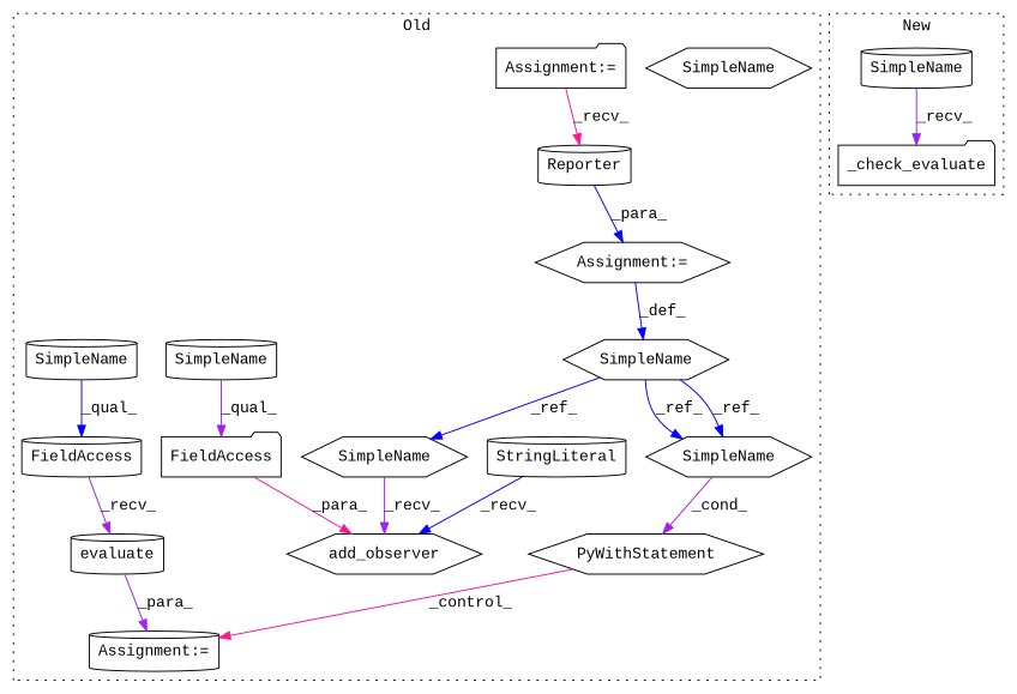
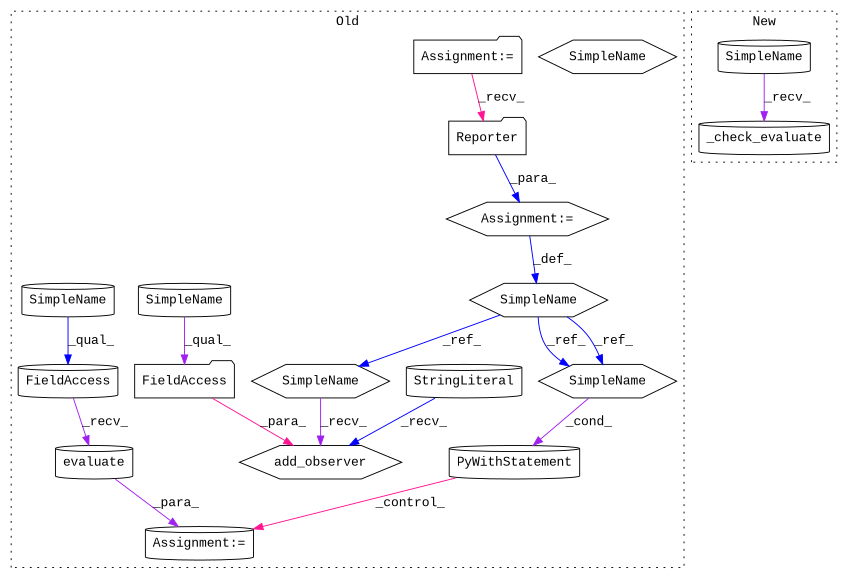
  digraph {
    fontname="Liberation Mono"
    node [a=42 fontname="Liberation Mono" l=8 s=1926 shape=cylinder]
    edge [color=blue fontname="Liberation Mono"]
-   n1 [a=32 l=10 label=Reporter s=1853]
+   n1 [a=32 l=10 label=Reporter s=1853 shape=folder]
    n2 [a=32 l="13,1" label=add_observer s="1878,1909" shape=hexagon]
    n3 [label=SimpleName s=1836 shape=hexagon]
    n4 [a=32 l=10 label=evaluate s=1964]
    n5 [label=SimpleName shape=hexagon]
-   n6 [a=104 l="10,2" label=PyWithStatement s="1916,1934" shape=hexagon]
+   n6 [a=104 l="10,2" label=PyWithStatement s="1916,1934"]
    n7 [a=22 l=14 label=FieldAccess s=1949]
    n8 [a=22 l=9 label=FieldAccess s=1900 shape=folder]
    n9 [a=7 l=1 label="Assignment:=" s=1948]
    n10 [a=7 l=1 label="Assignment:=" s=1844 shape=hexagon]
    n11 [a=7 l=7 label="Assignment:=" s=1805 shape=folder]
    n12 [a=45 label=StringLiteral s=1891]
    n13 [label=SimpleName s=1869 shape=hexagon]
    n14 [label=SimpleName shape=hexagon]
    n15 [l=4 label=SimpleName s=1949]
    n16 [l=4 label=SimpleName s=1900]
-   n17 [a=32 l=17 label=_check_evaluate s=3438 shape=folder]
+   n17 [a=32 l=17 label=_check_evaluate s=3438]
    n18 [l=4 label=SimpleName s=3433]
    subgraph cluster_1 {
      label=Old
      style=dotted
      n1
      n2
      n3
      n4
      n5
      n6
      n7
      n8
      n9
      n10
      n11
      n12
      n13
      n14
      n15
      n16
    }
    subgraph cluster_2 {
      label=New
      style=dotted
      n17
      n18
    }
    n1 -> n10 [label=_para_]
    n3 -> n13 [label=_ref_]
    n3 -> n14 [label=_ref_]
    n3 -> n14 [label=_ref_]
    n4 -> n9 [color=purple label=_para_]
    n6 -> n9 [color=deeppink label=_control_]
    n7 -> n4 [color=purple label=_recv_]
    n8 -> n2 [color=deeppink label=_para_]
    n10 -> n3 [label=_def_]
    n11 -> n1 [color=deeppink label=_recv_]
    n12 -> n2 [label=_recv_]
    n13 -> n2 [color=purple label=_recv_]
    n14 -> n6 [color=purple label=_cond_]
    n15 -> n7 [label=_qual_]
    n16 -> n8 [color=purple label=_qual_]
    n18 -> n17 [color=purple label=_recv_]
  }
